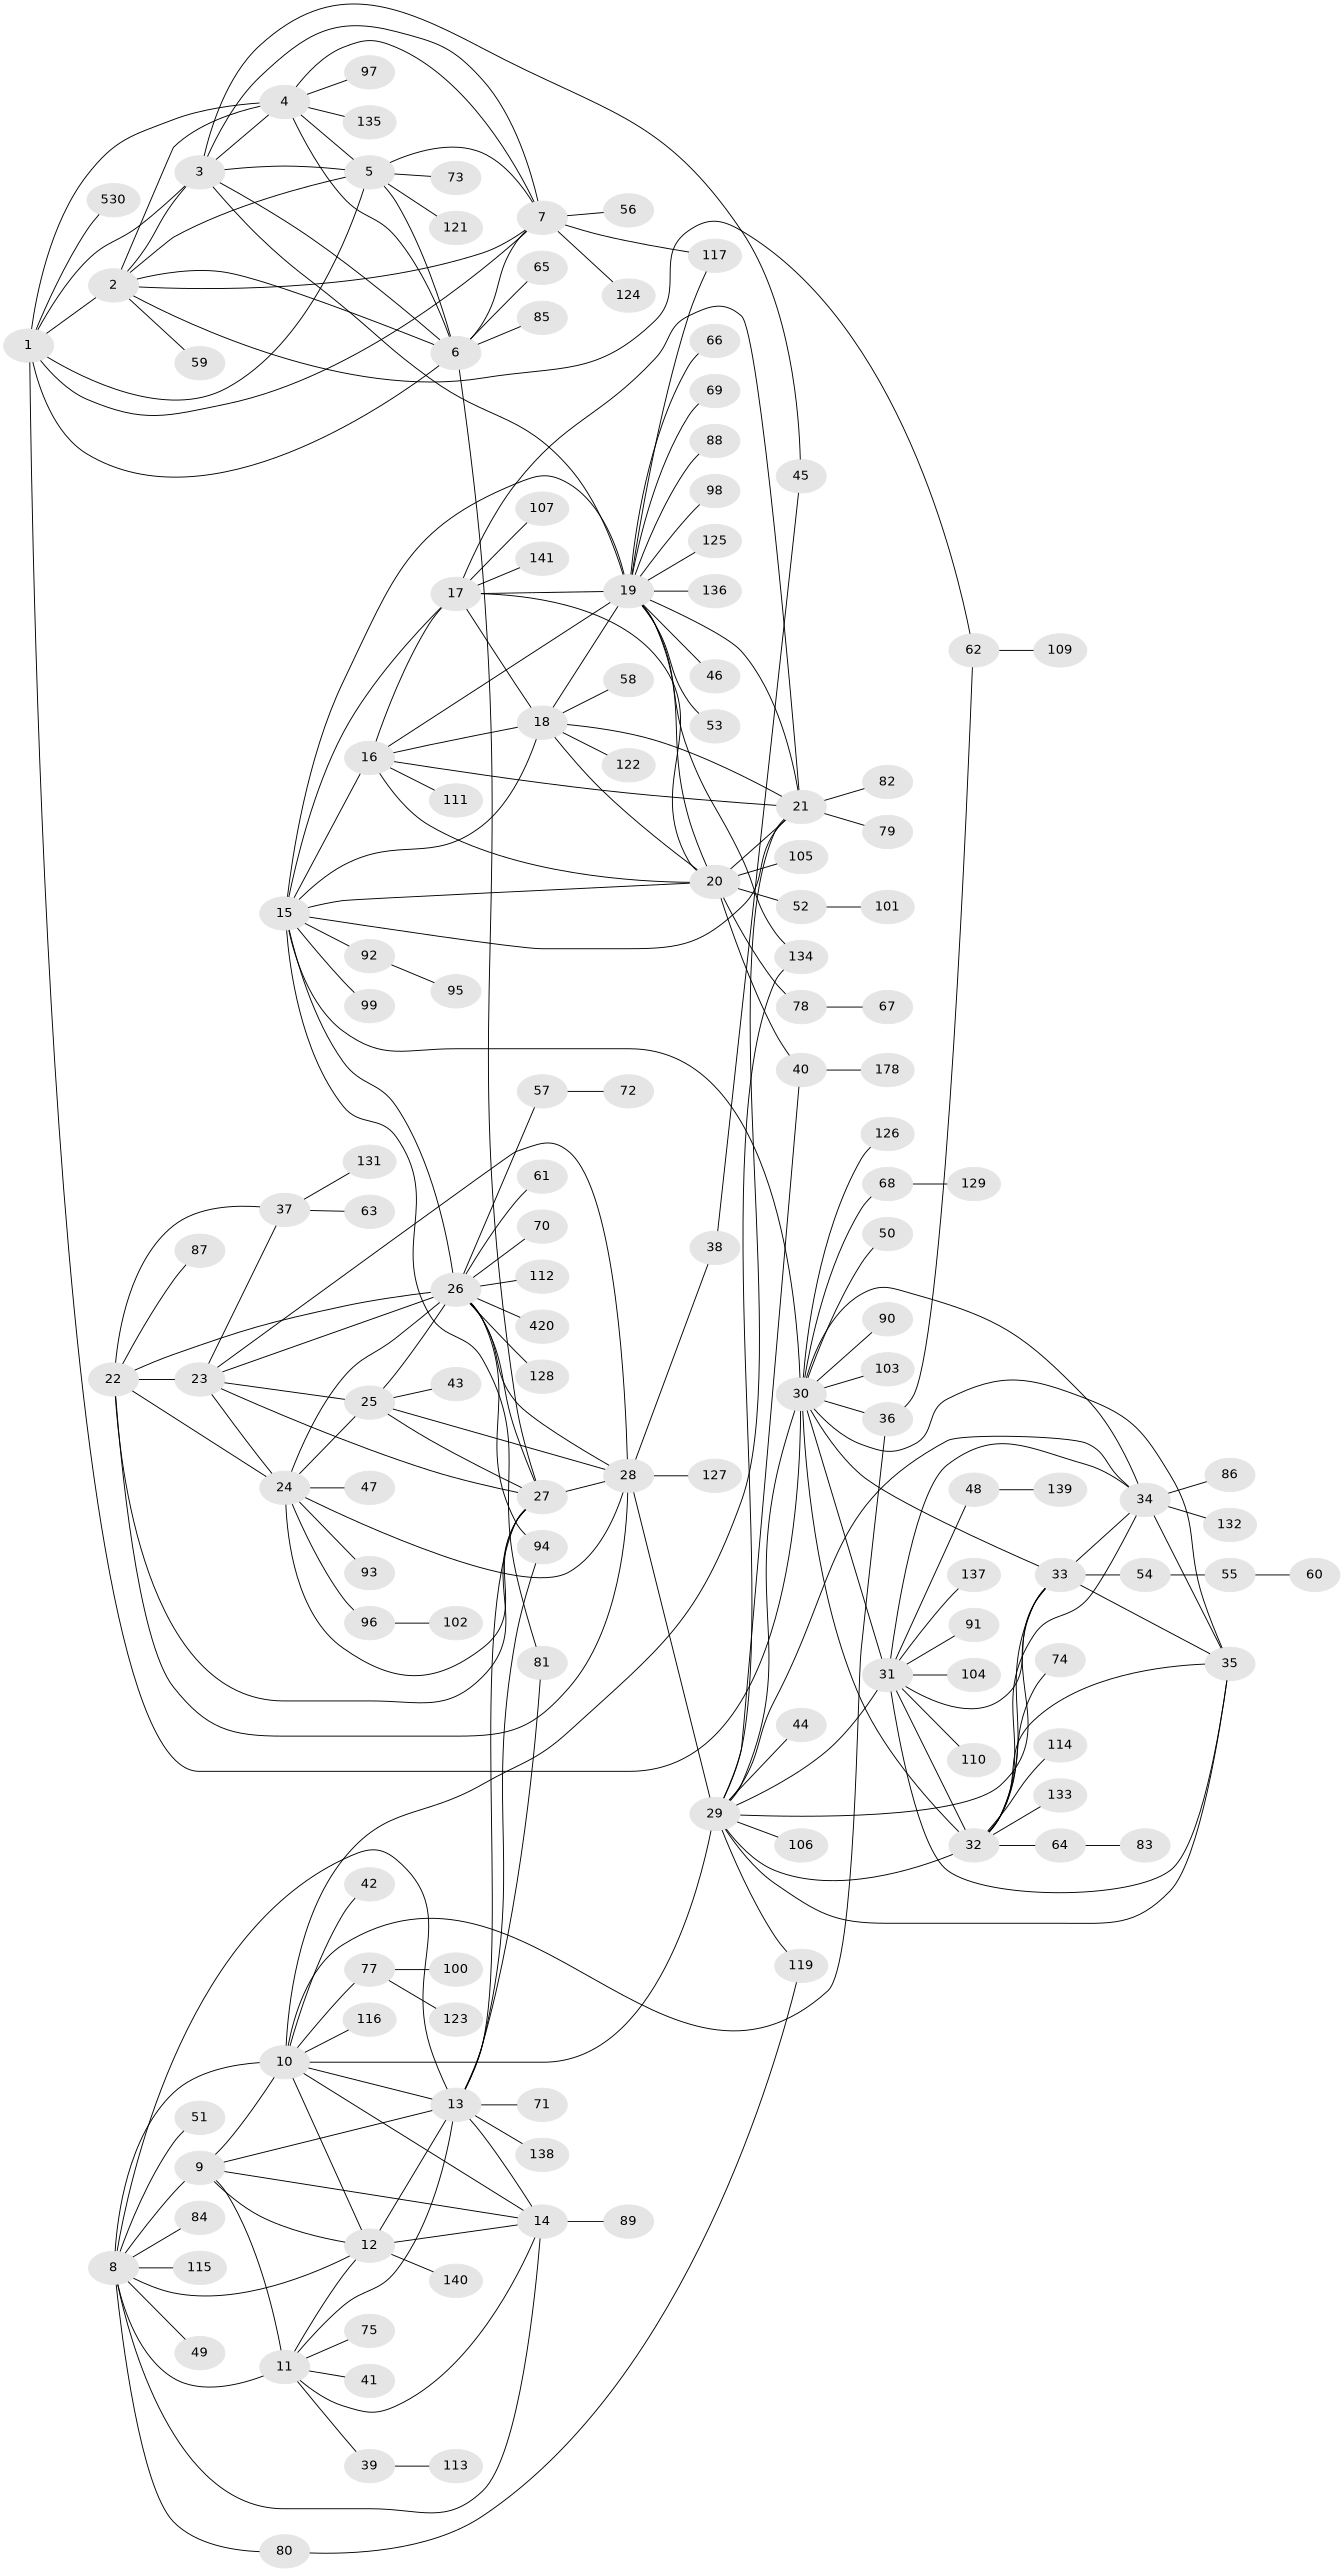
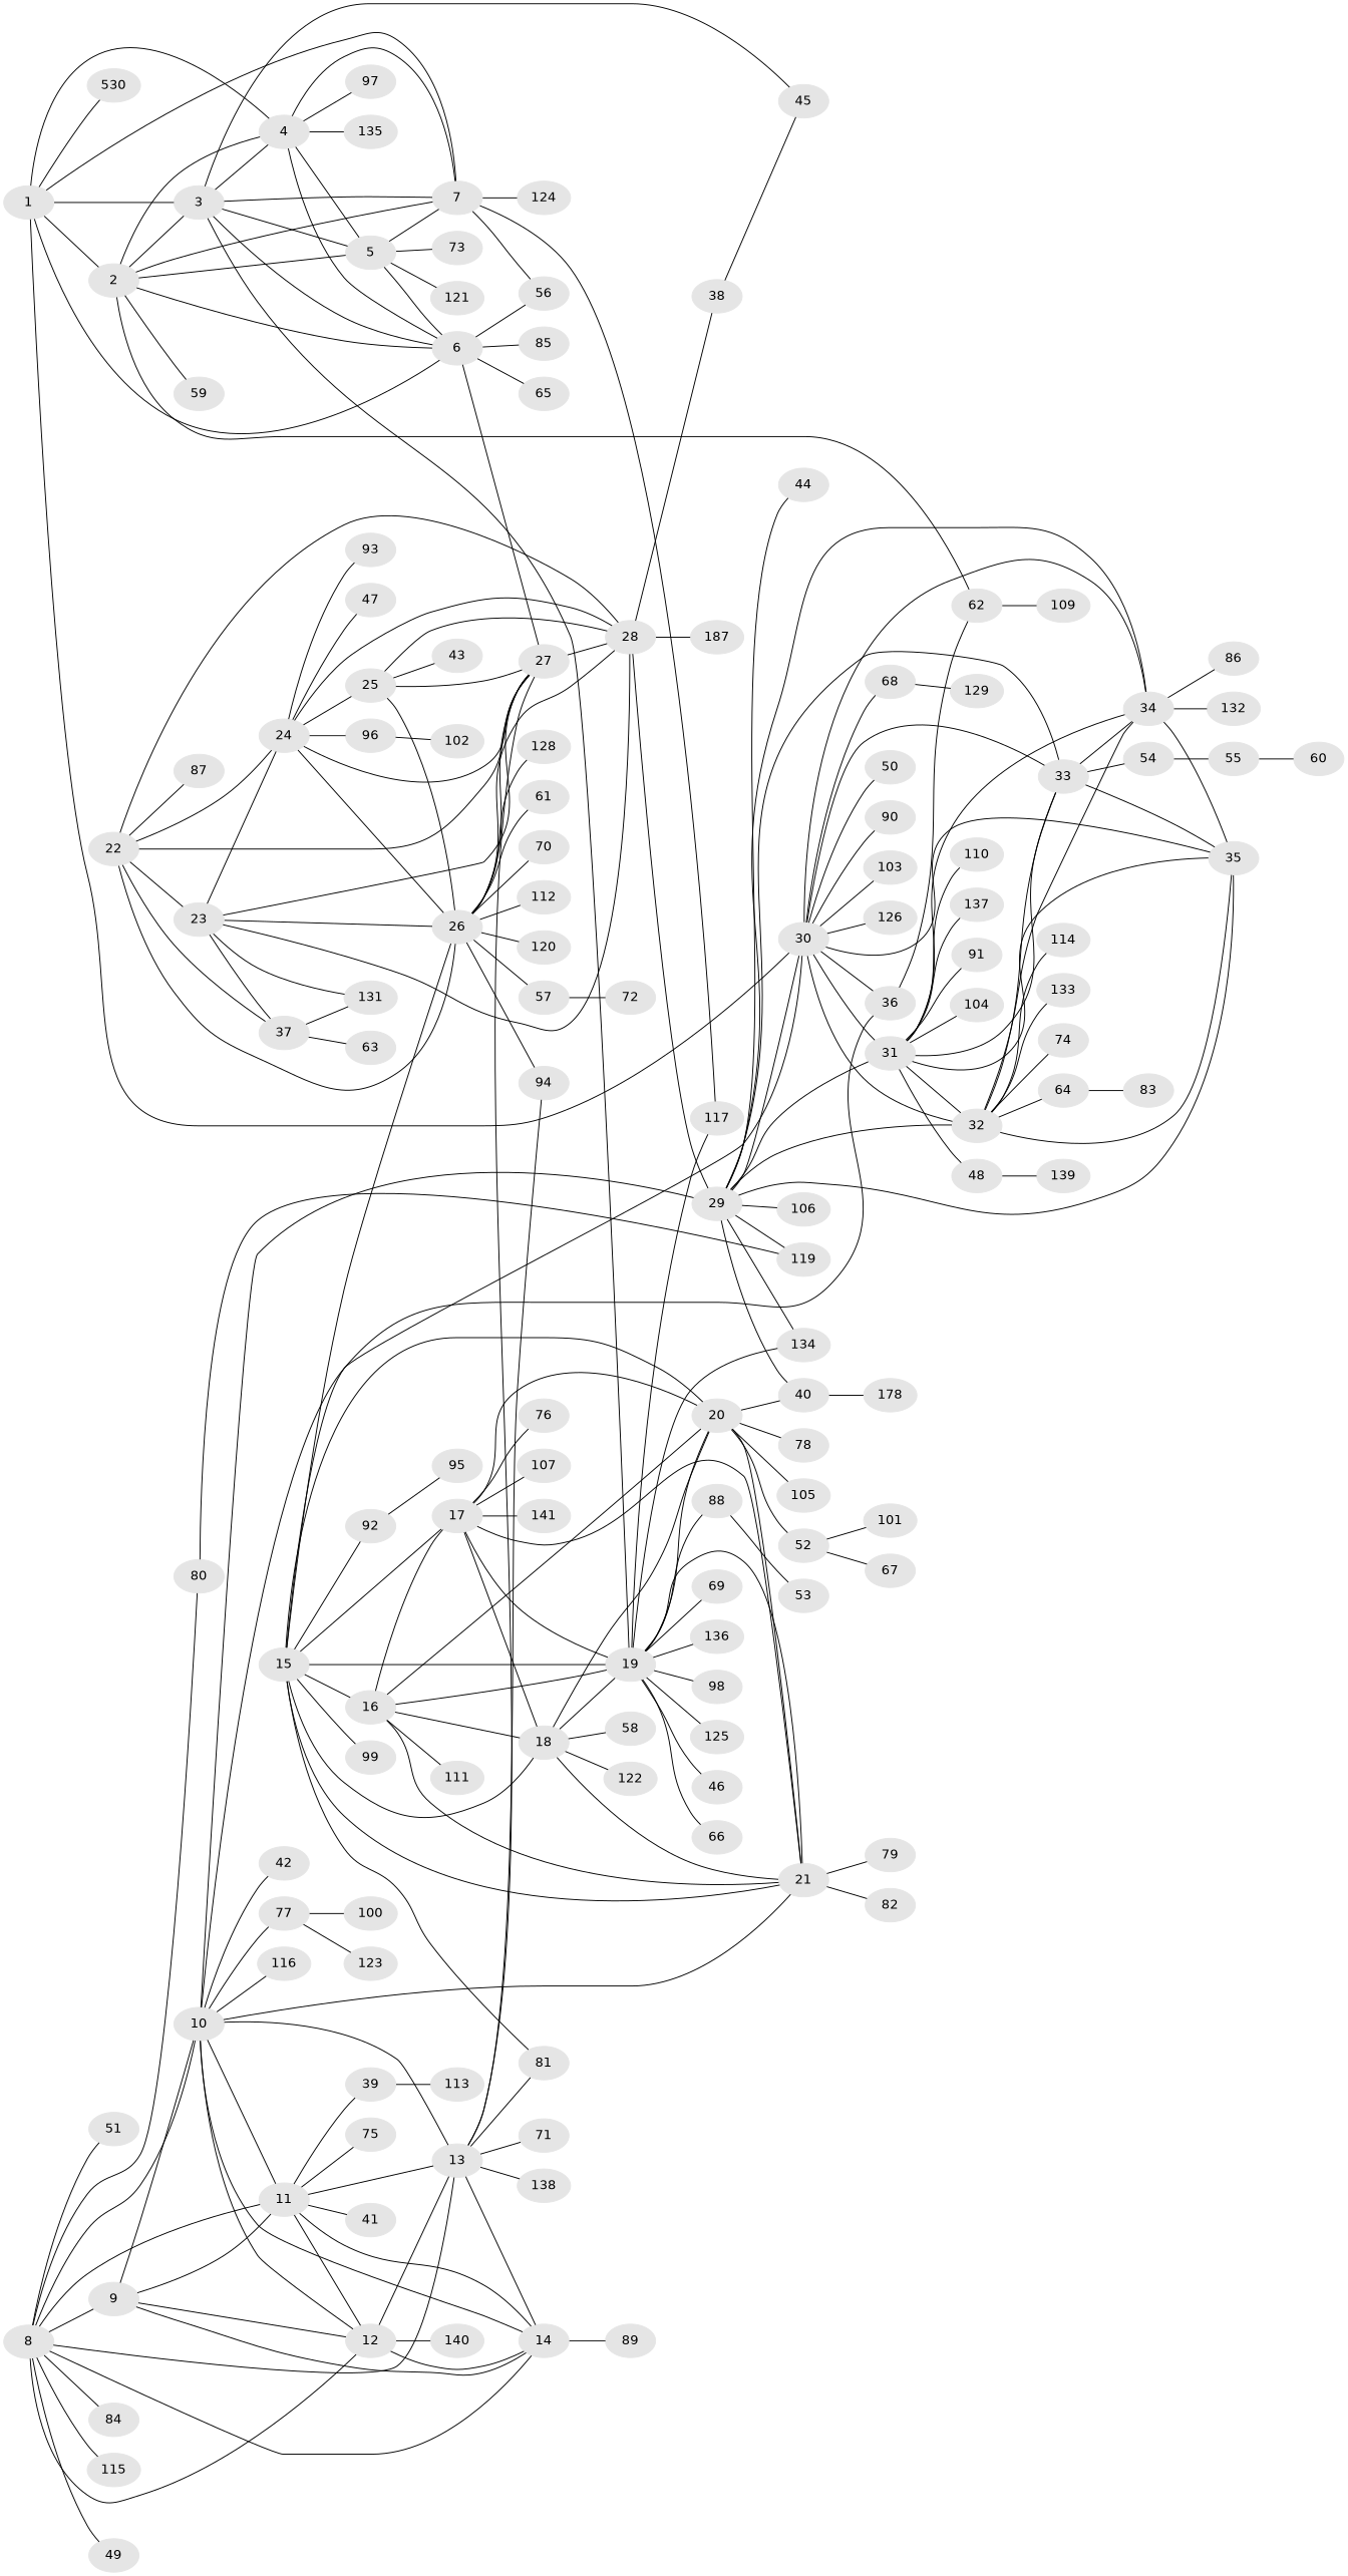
  graph {
    fontname="DejaVu Sans"
    rankdir=LR
    node [color=gray90 fontname="DejaVu Sans" style=filled]
    edge [fontname="DejaVu Sans"]
    1
    2
    3
    4
    5
    6
    7
    30
    n9 [label=530]
    59
    62
    19
    45
    97
    135
    73
    121
    27
    65
    85
    56
    117
    124
    36
    31
    32
    33
    34
    35
    50
    68
    90
    103
    126
    109
    21
    20
    46
    53
    66
    69
    88
    98
    125
    134
    136
    28
    13
    14
    71
    81
    94
    138
    8
    9
    10
    11
    12
    49
    51
    80
    84
    115
    29
    42
    77
    116
    39
    41
    75
    140
    89
    119
    79
    82
    40
    44
    106
    100
    123
    113
    15
    16
    17
    18
    26
    92
    99
    111
+   76
    107
    141
    58
    122
    52
    78
    105
    57
    61
    70
    112
-   120 [label=420]
+   120
    128
    95
    n105 [label=178]
    67
    101
    22
    23
    24
    87
    37
    25
    47
    93
    96
    43
    38
-   127
+   127 [label=187]
    131
    63
    102
    72
    48
    91
    104
    110
    137
    64
    74
    114
    133
    54
    86
    132
    129
    139
    83
    55
    60
    1 -- 2
    1 -- 3
    1 -- 4
-   1 -- 5
    1 -- 6
    1 -- 7
    1 -- 30
    1 -- n9
    2 -- 3
    2 -- 4
    2 -- 5
    2 -- 6
    2 -- 7
    2 -- 59
    2 -- 62
    3 -- 4
    3 -- 5
    3 -- 6
    3 -- 7
    3 -- 19
    3 -- 45
    4 -- 5
    4 -- 6
    4 -- 7
    4 -- 97
    4 -- 135
    5 -- 6
    5 -- 7
    5 -- 73
    5 -- 121
-   6 -- 7
+   6 -- 56
    6 -- 27
    6 -- 65
    6 -- 85
    7 -- 56
    7 -- 117
    7 -- 124
    30 -- 36
    30 -- 31
    30 -- 32
    30 -- 33
    30 -- 34
    30 -- 35
    30 -- 50
    30 -- 68
    30 -- 90
    30 -- 103
    30 -- 126
    62 -- 109
    19 -- 117
    19 -- 21
    19 -- 20
    19 -- 46
-   19 -- 53
+   88 -- 53
    19 -- 66
    19 -- 69
    19 -- 88
    19 -- 98
    19 -- 125
    19 -- 134
    19 -- 136
    27 -- 28
    36 -- 62
    31 -- 32
    31 -- 33
    31 -- 34
    31 -- 35
    31 -- 48
    31 -- 91
    31 -- 104
    31 -- 110
    31 -- 137
    32 -- 33
    32 -- 34
    32 -- 35
    32 -- 64
    32 -- 74
    32 -- 114
    32 -- 133
    33 -- 34
    33 -- 35
    33 -- 54
    34 -- 35
    34 -- 86
    34 -- 132
    68 -- 129
    21 -- 79
    21 -- 82
    20 -- 21
    20 -- 40
    20 -- 52
    20 -- 78
    20 -- 105
    28 -- 29
    28 -- 38
    28 -- 127
    13 -- 27
    13 -- 14
    13 -- 71
    13 -- 81
    13 -- 94
    13 -- 138
    14 -- 89
    8 -- 13
    8 -- 14
    8 -- 9
    8 -- 10
    8 -- 11
    8 -- 12
    8 -- 49
    8 -- 51
    8 -- 80
    8 -- 84
    8 -- 115
-   9 -- 13
    9 -- 14
    9 -- 10
    9 -- 11
    9 -- 12
    10 -- 36
    10 -- 21
    10 -- 13
    10 -- 14
+   10 -- 11
    10 -- 12
    10 -- 29
    10 -- 42
    10 -- 77
    10 -- 116
    11 -- 13
    11 -- 14
    11 -- 12
    11 -- 39
    11 -- 41
    11 -- 75
    12 -- 13
    12 -- 14
    12 -- 140
    80 -- 119
    29 -- 30
    29 -- 31
    29 -- 32
    29 -- 33
    29 -- 34
    29 -- 35
    29 -- 134
    29 -- 119
    29 -- 40
    29 -- 44
    29 -- 106
    77 -- 100
    77 -- 123
    39 -- 113
    40 -- n105
    15 -- 30
    15 -- 19
    15 -- 21
    15 -- 20
    15 -- 81
    15 -- 16
    15 -- 17
    15 -- 18
    15 -- 26
    15 -- 92
    15 -- 99
    16 -- 19
    16 -- 21
    16 -- 20
    16 -- 17
    16 -- 18
    16 -- 111
    17 -- 19
    17 -- 21
    17 -- 20
    17 -- 18
+   17 -- 76
    17 -- 107
    17 -- 141
    18 -- 19
    18 -- 21
    18 -- 20
    18 -- 58
    18 -- 122
    26 -- 27
    26 -- 28
    26 -- 94
    26 -- 57
    26 -- 61
    26 -- 70
    26 -- 112
    26 -- 120
    26 -- 128
    92 -- 95
-   78 -- 67
+   52 -- 67
    52 -- 101
    57 -- 72
    22 -- 27
    22 -- 28
    22 -- 26
    22 -- 23
    22 -- 24
    22 -- 87
    22 -- 37
    23 -- 27
    23 -- 28
    23 -- 26
    23 -- 24
    23 -- 37
-   23 -- 25
+   23 -- 131
    24 -- 27
    24 -- 28
    24 -- 26
    24 -- 25
    24 -- 47
    24 -- 93
    24 -- 96
    37 -- 131
    37 -- 63
    25 -- 27
    25 -- 28
    25 -- 26
    25 -- 43
    96 -- 102
    38 -- 45
    48 -- 139
    64 -- 83
    54 -- 55
    55 -- 60
  }
